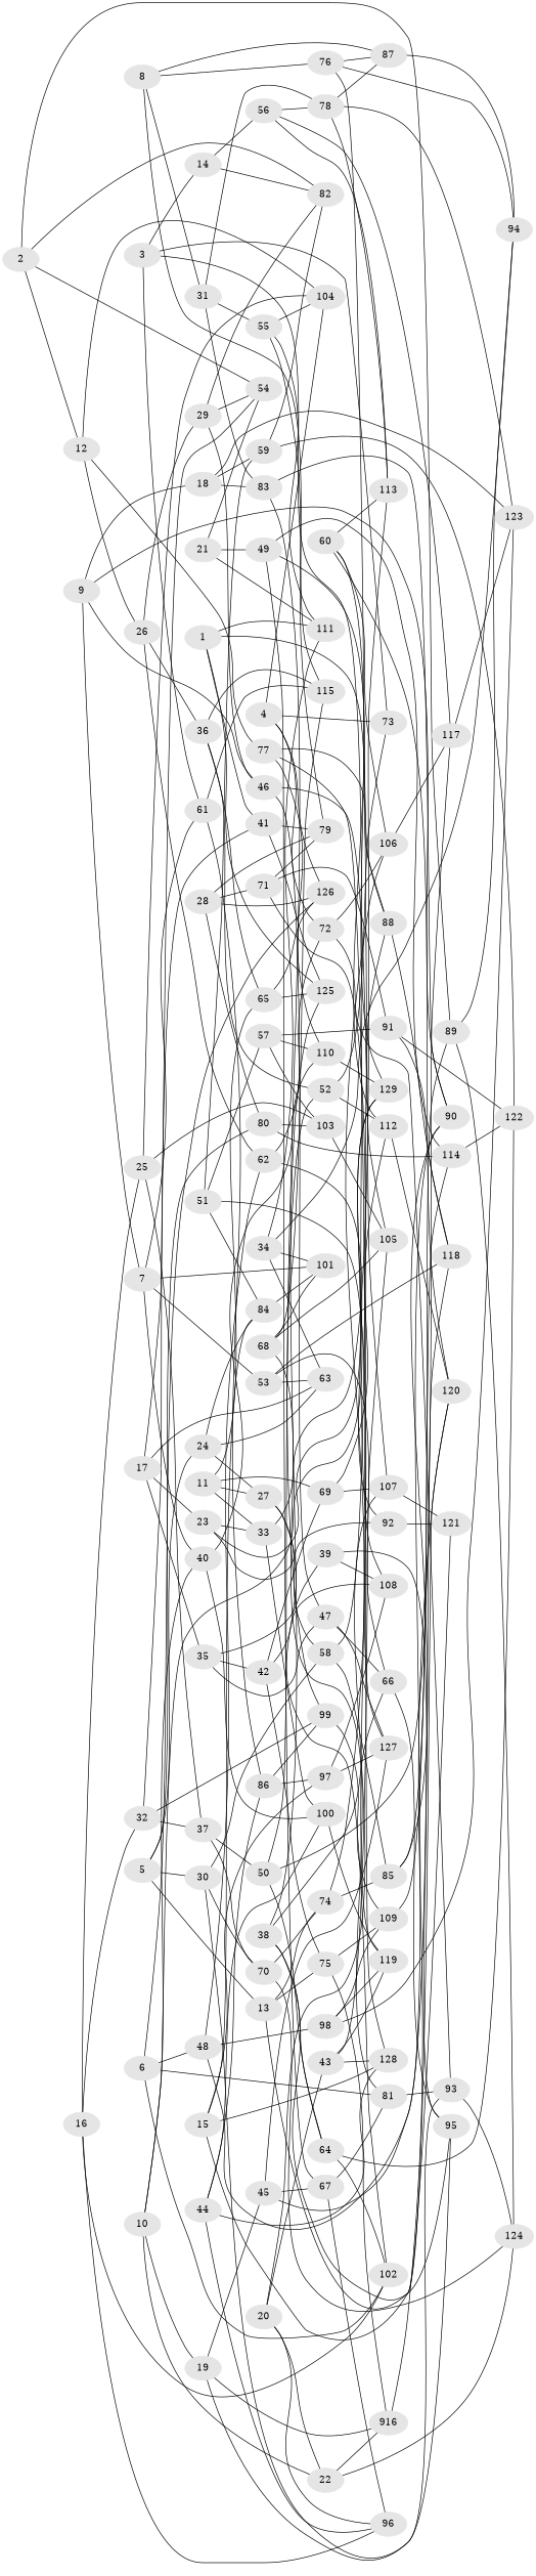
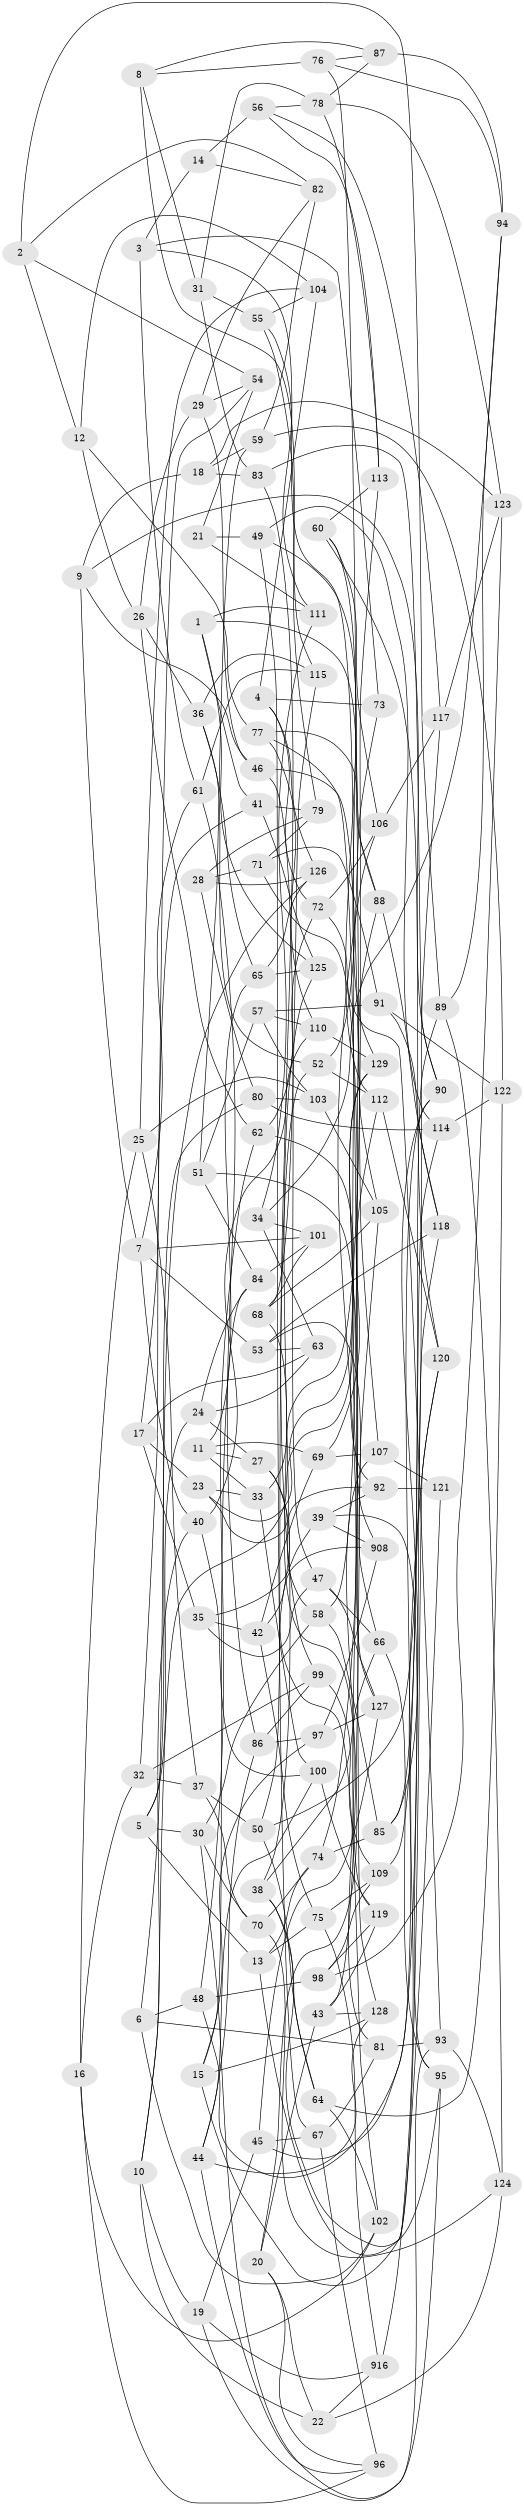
  graph {
    rankdir=LR
    node [color=gray90 style=filled]
    1
    41
    88
    111
    125
    79
    118
    2
    12
    54
    82
    89
    104
    26
    77
    124
    94
    3
    14
    61
    73
-   108
+   108 [label=908]
    56
    115
    86
    4
    72
    126
    93
    106
    5
    13
    24
    30
    80
    74
    75
    121
    27
    84
    63
    58
    70
    95
    103
    114
    6
    48
    81
    102
    90
    62
    98
    7
    40
    53
    101
    100
    110
    66
    8
    31
    76
    87
    83
    55
    78
    107
    9
    18
    46
    59
    123
    21
    49
    47
    105
    10
    19
    22
    129
    45
    n83 [label=916]
    11
    33
    65
    69
    113
    112
    29
    36
    128
    85
    109
    117
    15
    97
    120
    127
    16
    25
    32
    96
    37
    99
    17
    23
    35
    92
    39
    42
    122
    67
    20
    43
    119
    50
    52
    28
    71
    91
    34
    64
    38
    44
    51
    57
    60
    68
    1 -- 41
    1 -- 88
    1 -- 111
    1 -- 125
    41 -- 125
    41 -- 79
    88 -- 118
    2 -- 12
    2 -- 54
    2 -- 82
    2 -- 89
    12 -- 104
    12 -- 26
    12 -- 77
    89 -- 124
    89 -- 94
    26 -- 62
    26 -- 29
    26 -- 36
    77 -- 88
    77 -- 110
    77 -- 128
    3 -- 14
    3 -- 61
    3 -- 73
    3 -- 108
    14 -- 82
    14 -- 56
    61 -- 115
    61 -- 86
    56 -- 78
    56 -- 113
    56 -- 117
    86 -- 97
    86 -- 99
    4 -- 104
    4 -- 73
    4 -- 72
    4 -- 126
    72 -- 93
    72 -- 106
    93 -- 124
    106 -- 117
    5 -- 13
    5 -- 24
    5 -- 30
    5 -- 80
    13 -- 74
    13 -- 75
    13 -- 121
    24 -- 27
    24 -- 84
    24 -- 63
    30 -- 58
    30 -- 70
    30 -- 95
    80 -- 103
    80 -- 114
    74 -- 106
    74 -- 85
    75 -- n83
    75 -- 109
    27 -- 58
    27 -- 102
    84 -- 101
    58 -- 88
    58 -- 85
    70 -- 124
    70 -- 74
    103 -- 105
    114 -- 122
    6 -- 126
    6 -- 48
    6 -- 81
    6 -- 102
    48 -- 90
    48 -- 62
    48 -- 98
    81 -- 93
    62 -- 72
    62 -- 92
    98 -- 123
    98 -- 109
    98 -- 119
    7 -- 61
    7 -- 40
    7 -- 53
    7 -- 101
    40 -- 100
    40 -- 110
    53 -- 118
    53 -- 63
    53 -- 66
    100 -- 119
    110 -- 129
    66 -- 95
    8 -- 115
    8 -- 31
    8 -- 76
    8 -- 87
    31 -- 83
    31 -- 55
    31 -- 78
    76 -- 94
    76 -- 87
    76 -- 107
    87 -- 94
    83 -- 90
    83 -- 99
    55 -- 111
    55 -- 79
    55 -- 104
    78 -- 87
    78 -- 123
    78 -- 113
    107 -- 121
    9 -- 90
    9 -- 7
    9 -- 18
    9 -- 46
    18 -- 83
    18 -- 59
    18 -- 123
    46 -- 47
    46 -- 105
    59 -- 82
    59 -- 122
    21 -- 111
    21 -- 54
    21 -- 49
    49 -- 114
    49 -- 112
    49 -- 67
    47 -- 66
    47 -- 127
    10 -- 40
    10 -- 19
    10 -- 22
    10 -- 129
    19 -- 93
    19 -- 45
    19 -- n83
    22 -- 124
    22 -- n83
    45 -- 118
    45 -- 127
    45 -- 67
    n83 -- 120
    11 -- 27
    11 -- 33
    11 -- 65
    11 -- 69
    33 -- 100
    33 -- 113
    65 -- 125
    65 -- 126
    69 -- 107
    69 -- 112
    112 -- 120
    29 -- 54
    29 -- 82
    29 -- 46
    36 -- 115
    36 -- 65
    36 -- 52
    85 -- 89
    85 -- 90
    109 -- 114
    117 -- 123
    15 -- 84
    15 -- 128
    15 -- 97
    15 -- 120
    97 -- 108
    97 -- 127
    16 -- 102
    16 -- 25
    16 -- 32
    16 -- 96
    25 -- 104
    25 -- 103
    25 -- 37
    32 -- 41
    32 -- 37
    32 -- 99
    37 -- 70
    37 -- 50
    99 -- 109
    17 -- 54
    17 -- 63
    17 -- 23
    17 -- 35
    23 -- 129
    23 -- 33
    23 -- 92
    35 -- 47
    35 -- 39
    35 -- 42
    92 -- 121
    39 -- 108
    39 -- 95
+   39 -- 92
    42 -- 108
    42 -- 75
    42 -- 69
    67 -- 81
    67 -- 96
    20 -- 107
    20 -- 22
    20 -- 96
    20 -- 43
    43 -- 105
    43 -- 128
    43 -- 119
    50 -- 117
    50 -- 52
    50 -- 64
    52 -- 73
    52 -- 112
    28 -- 79
    28 -- 126
    28 -- 80
    28 -- 71
    71 -- 79
    71 -- 127
    71 -- 91
    91 -- 118
    91 -- 122
    34 -- 111
    34 -- 94
    34 -- 63
    34 -- 101
    64 -- 102
    64 -- 122
    38 -- 125
    38 -- 95
    38 -- 66
    38 -- 64
    44 -- 86
    44 -- 100
    44 -- 128
    44 -- 96
    51 -- 84
    51 -- 59
    51 -- 119
    51 -- 57
    57 -- 103
    57 -- 110
    57 -- 91
    60 -- 106
    60 -- 129
    60 -- 113
    60 -- 120
    68 -- 115
    68 -- 81
    68 -- 101
    68 -- 105
  }
